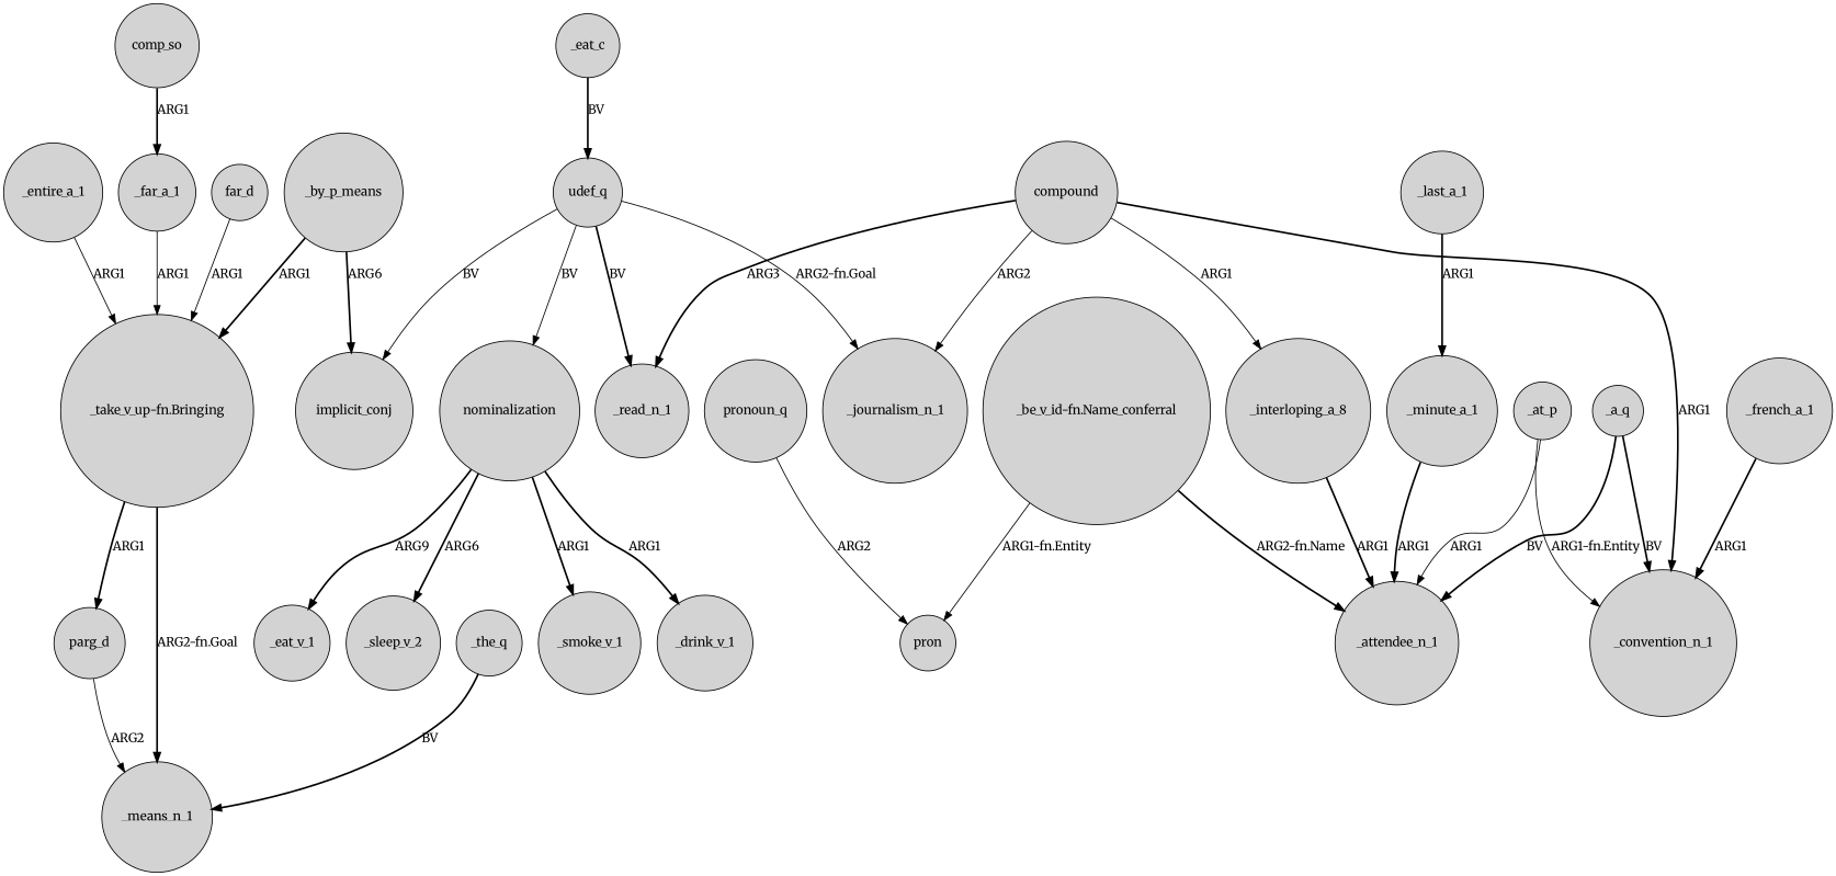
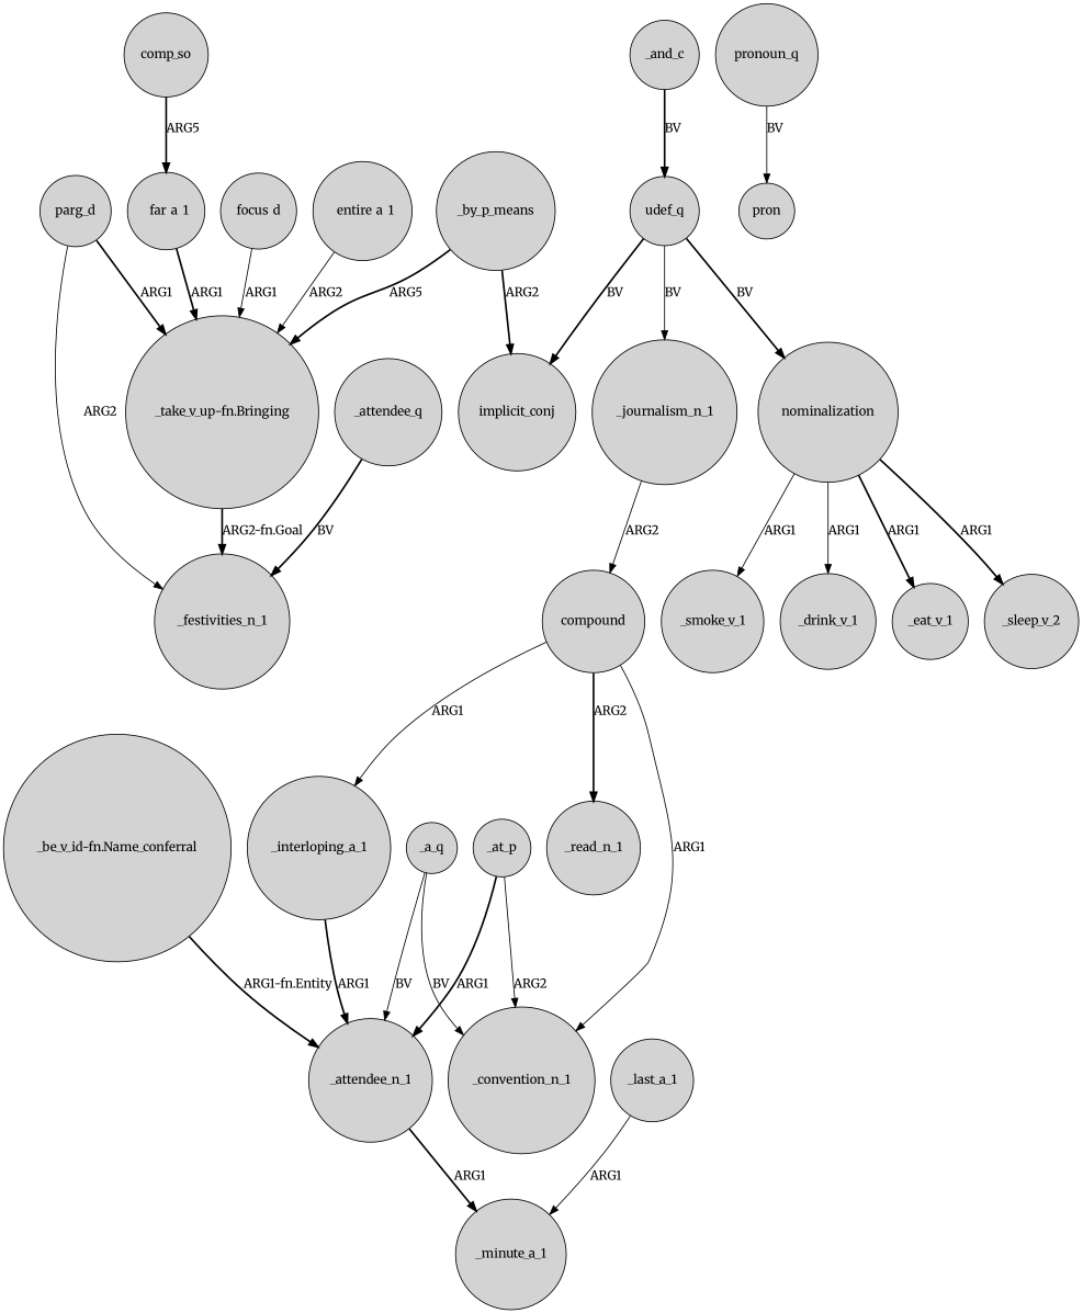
  digraph {
    fontname=Merriweather
    node [fontname=Merriweather shape=circle style=filled]
    edge [fontname=Merriweather style=bold]
    _at_p
    _convention_n_1
    _attendee_n_1
    udef_q
    _journalism_n_1
    nominalization
    _read_n_1
    implicit_conj
    _smoke_v_1
    _drink_v_1
    _eat_v_1
    n12 [label=_sleep_v_2]
-   _and_c [label=_eat_c]
+   _and_c
    parg_d
-   _festivities_n_1 [label=_means_n_1]
+   _festivities_n_1
    "_take_v_up-fn.Bringing"
    compound
-   _interloping_a_1 [label=_interloping_a_8]
+   _interloping_a_1
    "_be_v_id-fn.Name_conferral"
    pron
    _last_a_1
    _minute_a_1
    comp_so
    _far_a_1
-   _french_a_1
-   focus_d [label=far_d]
+   focus_d
    _a_q
    pronoun_q
    _by_p_means
-   _the_q
+   _the_q [label=_attendee_q]
    _entire_a_1
-   _at_p -> _convention_n_1 [label="ARG1-fn.Entity" style=solid]
-   _at_p -> _attendee_n_1 [label=ARG1 style=solid]
-   udef_q -> _journalism_n_1 [label="ARG2-fn.Goal" style=solid]
-   udef_q -> nominalization [label=BV style=solid]
-   udef_q -> _read_n_1 [label=BV]
-   udef_q -> implicit_conj [label=BV style=solid]
-   nominalization -> _smoke_v_1 [label=ARG1]
-   nominalization -> _drink_v_1 [label=ARG1]
-   nominalization -> _eat_v_1 [label=ARG9]
-   nominalization -> n12 [label=ARG6]
+   _at_p -> _convention_n_1 [label=ARG2 style=solid]
+   _at_p -> _attendee_n_1 [label=ARG1]
+   udef_q -> _journalism_n_1 [label=BV style=solid]
+   udef_q -> nominalization [label=BV]
+   udef_q -> implicit_conj [label=BV]
+   nominalization -> _smoke_v_1 [label=ARG1 style=solid]
+   nominalization -> _drink_v_1 [label=ARG1 style=solid]
+   nominalization -> _eat_v_1 [label=ARG1]
+   nominalization -> n12 [label=ARG1]
    _and_c -> udef_q [label=BV]
    parg_d -> _festivities_n_1 [label=ARG2 style=solid]
-   "_take_v_up-fn.Bringing" -> parg_d [label=ARG1]
+   parg_d -> "_take_v_up-fn.Bringing" [label=ARG1]
    "_take_v_up-fn.Bringing" -> _festivities_n_1 [label="ARG2-fn.Goal"]
-   compound -> _convention_n_1 [label=ARG1]
-   compound -> _journalism_n_1 [label=ARG2 style=solid]
-   compound -> _read_n_1 [label=ARG3]
+   compound -> _convention_n_1 [label=ARG1 style=solid]
+   _journalism_n_1 -> compound [label=ARG2 style=solid]
+   compound -> _read_n_1 [label=ARG2]
    compound -> _interloping_a_1 [label=ARG1 style=solid]
    _interloping_a_1 -> _attendee_n_1 [label=ARG1]
-   "_be_v_id-fn.Name_conferral" -> _attendee_n_1 [label="ARG2-fn.Name"]
-   "_be_v_id-fn.Name_conferral" -> pron [label="ARG1-fn.Entity" style=solid]
-   _last_a_1 -> _minute_a_1 [label=ARG1]
-   _minute_a_1 -> _attendee_n_1 [label=ARG1]
-   comp_so -> _far_a_1 [label=ARG1]
-   _far_a_1 -> "_take_v_up-fn.Bringing" [label=ARG1 style=solid]
-   _french_a_1 -> _convention_n_1 [label=ARG1]
+   "_be_v_id-fn.Name_conferral" -> _attendee_n_1 [label="ARG1-fn.Entity"]
+   _last_a_1 -> _minute_a_1 [label=ARG1 style=solid]
+   _attendee_n_1 -> _minute_a_1 [label=ARG1]
+   comp_so -> _far_a_1 [label=ARG5]
+   _far_a_1 -> "_take_v_up-fn.Bringing" [label=ARG1]
    focus_d -> "_take_v_up-fn.Bringing" [label=ARG1 style=solid]
-   _a_q -> _convention_n_1 [label=BV]
-   _a_q -> _attendee_n_1 [label=BV]
-   pronoun_q -> pron [label=ARG2 style=solid]
-   _by_p_means -> implicit_conj [label=ARG6]
-   _by_p_means -> "_take_v_up-fn.Bringing" [label=ARG1]
+   _a_q -> _convention_n_1 [label=BV style=solid]
+   _a_q -> _attendee_n_1 [label=BV style=solid]
+   pronoun_q -> pron [label=BV style=solid]
+   _by_p_means -> implicit_conj [label=ARG2]
+   _by_p_means -> "_take_v_up-fn.Bringing" [label=ARG5]
    _the_q -> _festivities_n_1 [label=BV]
-   _entire_a_1 -> "_take_v_up-fn.Bringing" [label=ARG1 style=solid]
+   _entire_a_1 -> "_take_v_up-fn.Bringing" [label=ARG2 style=solid]
  }
